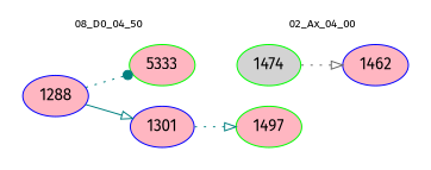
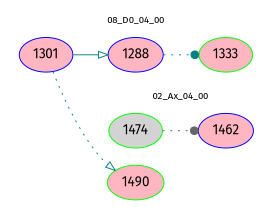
  digraph {
    fontname="Fira Sans"
    rankdir=LR
    node [color=green fillcolor=lightpink fontname="Fira Sans" style=filled]
    edge [arrowhead=dot color=teal fontname="Fira Sans" style=dotted]
    n1 [fillcolor=lightgrey label=1474]
    n2 [color=blue label=1462]
-   n3 [label=1497]
+   n3 [label=1490]
    n4 [color=blue label=1301]
    n5 [color=blue label=1288]
-   n6 [label=5333]
+   n6 [label=1333]
    subgraph cluster_1 {
      color=white
      fontsize=10
      label="02_Ax_04_00"
      n1
      n2
      n3
    }
    subgraph cluster_2 {
      color=white
      fontsize=10
-     label="08_D0_04_50"
+     label="08_D0_04_00"
      n4
      n5
      n6
    }
-   n1 -> n2 [arrowhead=onormal color=gray40]
+   n1 -> n2 [color=gray40]
    n4 -> n3 [arrowhead=onormal]
-   n5 -> n4 [arrowhead=onormal style=solid]
+   n4 -> n5 [arrowhead=onormal style=solid]
    n5 -> n6
  }
